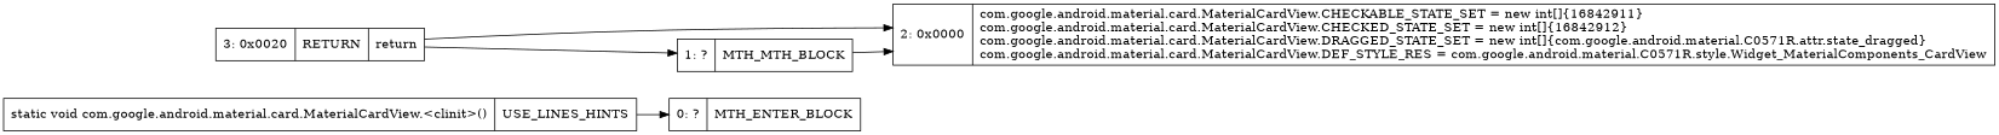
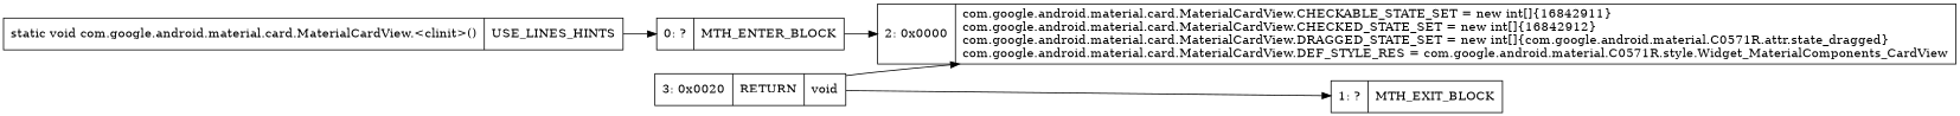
  digraph {
    rankdir=LR
    node [shape=record]
    n1 [label="{0\:\ ?|MTH_ENTER_BLOCK\l}"]
    n2 [label="{2\:\ 0x0000|com.google.android.material.card.MaterialCardView.CHECKABLE_STATE_SET = new int[]\{16842911\}\lcom.google.android.material.card.MaterialCardView.CHECKED_STATE_SET = new int[]\{16842912\}\lcom.google.android.material.card.MaterialCardView.DRAGGED_STATE_SET = new int[]\{com.google.android.material.C0571R.attr.state_dragged\}\lcom.google.android.material.card.MaterialCardView.DEF_STYLE_RES = com.google.android.material.C0571R.style.Widget_MaterialComponents_CardView\l}"]
-   n3 [label="{3\:\ 0x0020|RETURN\l|return\l}"]
-   n4 [label="{1\:\ ?|MTH_MTH_BLOCK\l}"]
+   n3 [label="{3\:\ 0x0020|RETURN\l|void\l}"]
+   n4 [label="{1\:\ ?|MTH_EXIT_BLOCK\l}"]
    n5 [label="{static void com.google.android.material.card.MaterialCardView.\<clinit\>()  | USE_LINES_HINTS\l}"]
-   n4 -> n2
+   n1 -> n2
    n3 -> n2
    n3 -> n4
    n5 -> n1
  }
